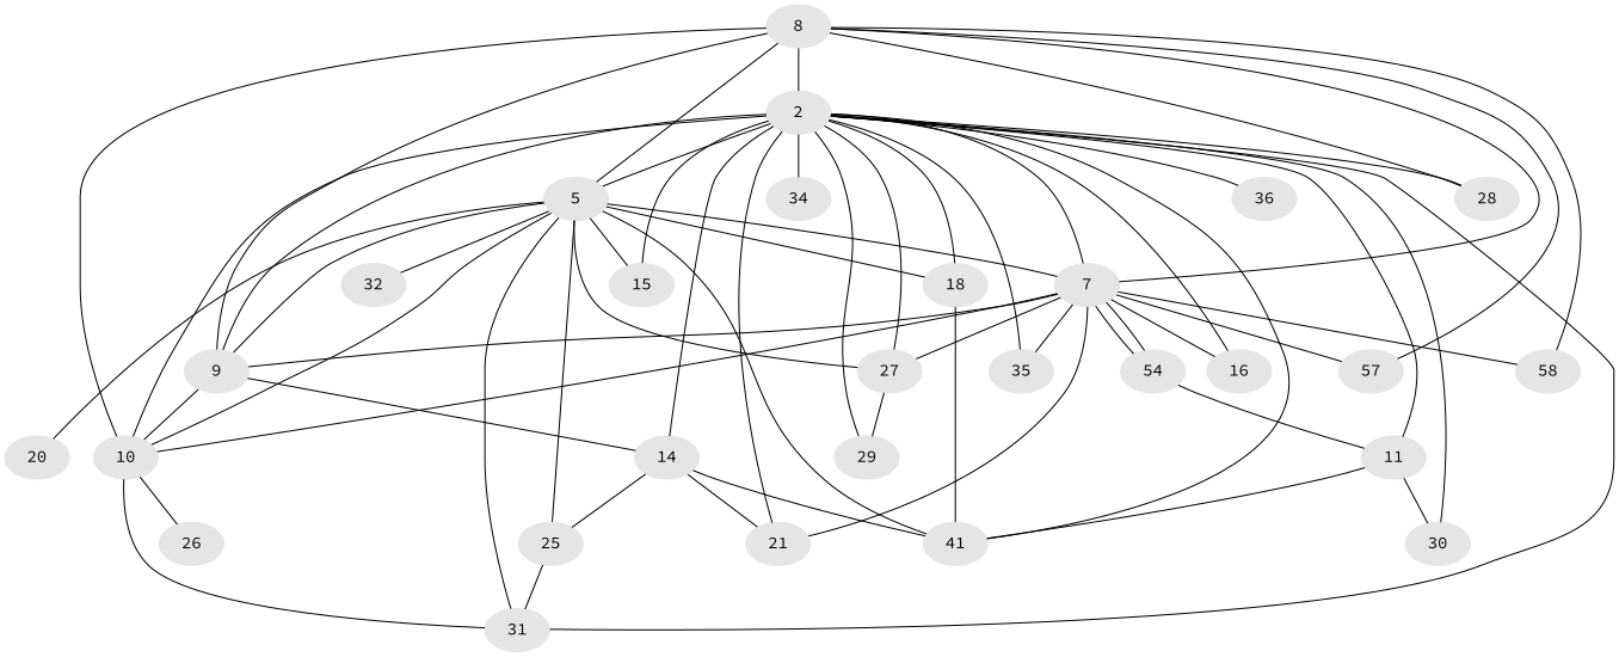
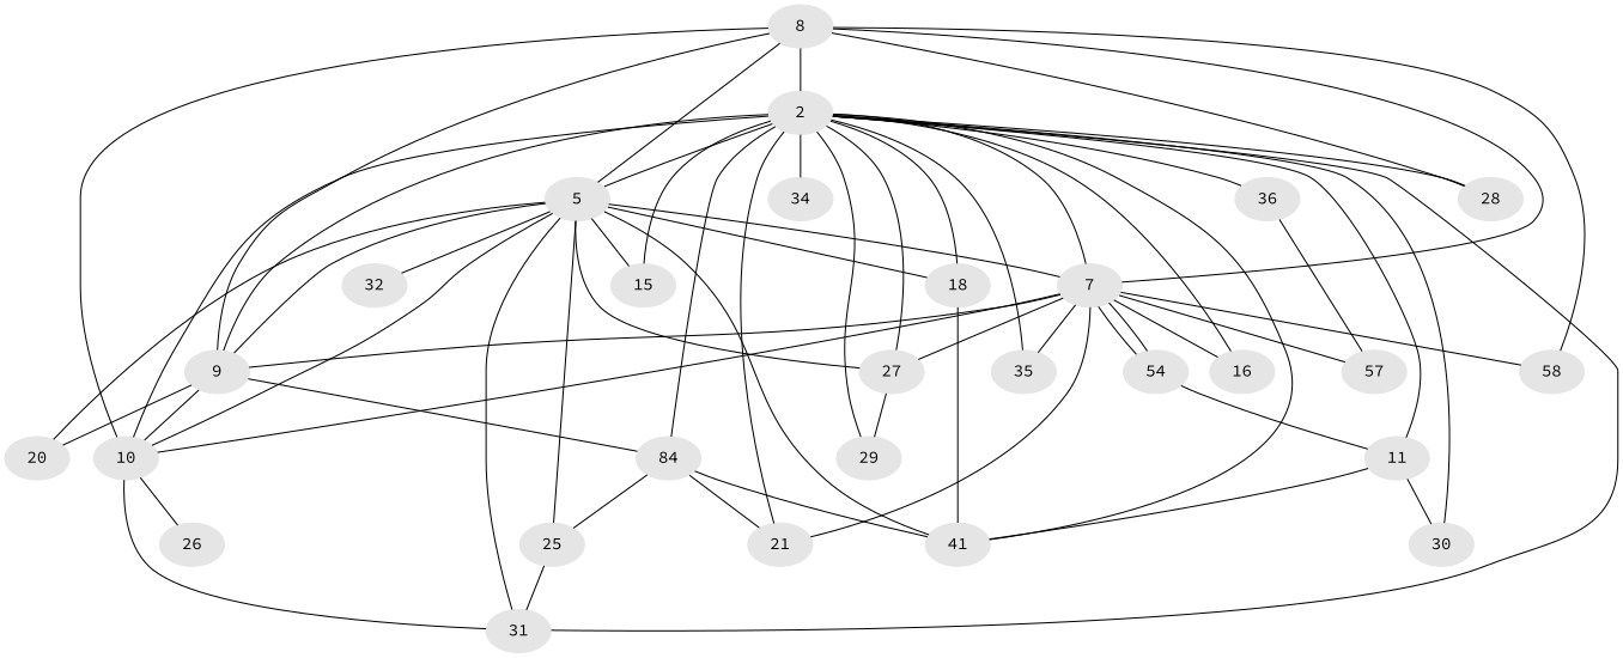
  graph {
    fontname="Source Code Pro"
    node [color=gray90 fontname="Source Code Pro" style=filled]
    edge [fontname="Source Code Pro"]
    2 [super="+6+49+53+46+13+22+3"]
    5 [super="+24"]
    7 [super="+12"]
    9 [super="+40+33+19+38"]
    10
    28
    11
-   14
+   14 [label=84]
    15
    16 [super="+17"]
    18
    21
    27
    29
    30
    31
    34
    35
    36
    41 [super="+51"]
    n21 [label=8]
    57
    58
    32
    20
    25
    54
    26
    2 -- 5 [weight=6]
    2 -- 7 [weight=8]
    2 -- 9 [weight=10]
    2 -- 10 [weight=5]
    2 -- 28
    2 -- 11
    2 -- 14 [weight=2]
    2 -- 15
    2 -- 16 [weight=3]
    2 -- 18 [weight=2]
    2 -- 21
    2 -- 27 [weight=2]
    2 -- 29
    2 -- 30
    2 -- 31
    2 -- 34 [weight=2]
    2 -- 35
    2 -- 36 [weight=2]
    2 -- 41
    5 -- 7 [weight=2]
    5 -- 9 [weight=3]
    5 -- 10
    5 -- 15
    5 -- 18
    5 -- 27
    5 -- 31
    5 -- 41
    5 -- 32
    5 -- 20
    5 -- 25
    7 -- 9
    7 -- 10
    7 -- 16
    7 -- 21
    7 -- 27
    7 -- 35
    7 -- 57
    7 -- 58
    7 -- 54
    7 -- 54
    9 -- 10
    9 -- 14
+   9 -- 20
    10 -- 31
    10 -- 26
    11 -- 30
    11 -- 41
    14 -- 21
    14 -- 41
    14 -- 25
    18 -- 41
    27 -- 29
    n21 -- 2 [weight=5]
    n21 -- 5
    n21 -- 7
    n21 -- 9
    n21 -- 10
    n21 -- 28
-   n21 -- 57
+   36 -- 57
    n21 -- 58
    25 -- 31
    54 -- 11
  }
